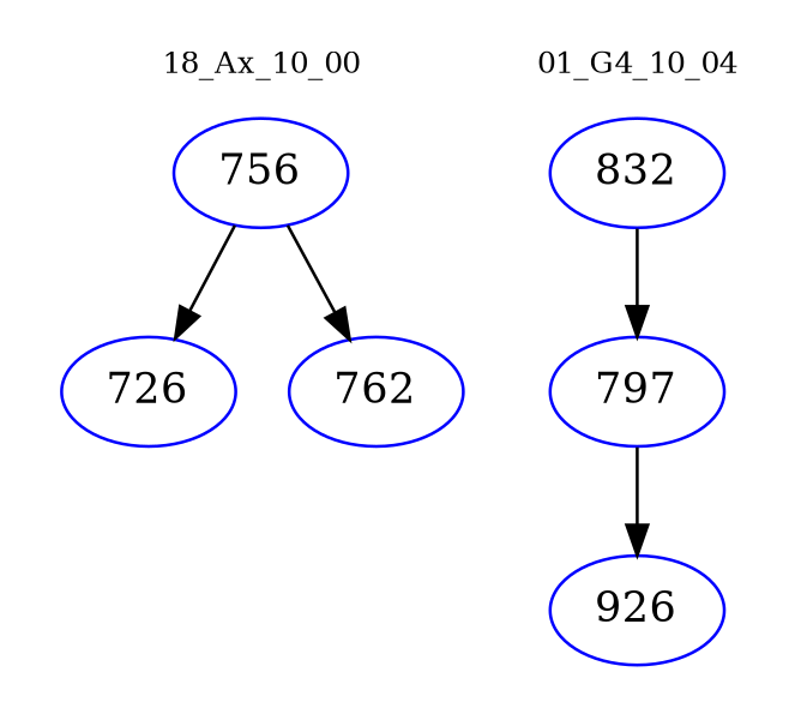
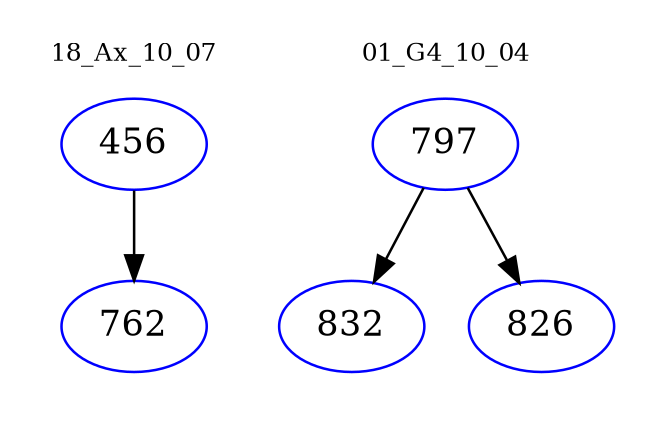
  digraph {
    node [color=blue]
    edge [color=black]
-   n1 [label=756]
-   n2 [label=726]
+   n1 [label=456]
    n3 [label=762]
    n4 [label=832]
    n5 [label=797]
-   n6 [label=926]
+   n6 [label=826]
    subgraph cluster_1 {
      color=white
      fontsize=10
-     label="18_Ax_10_00"
+     label="18_Ax_10_07"
      n1
-     n2
      n3
    }
    subgraph cluster_2 {
      color=white
      fontsize=10
      label="01_G4_10_04"
      n4
      n5
      n6
    }
-   n1 -> n2
    n1 -> n3
-   n4 -> n5
+   n5 -> n4
    n5 -> n6
  }
